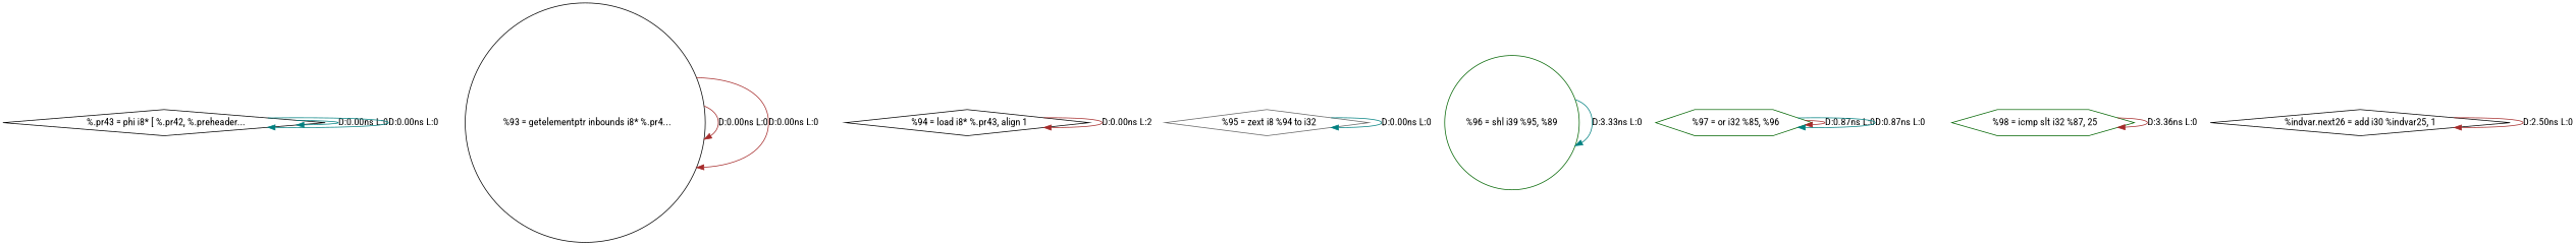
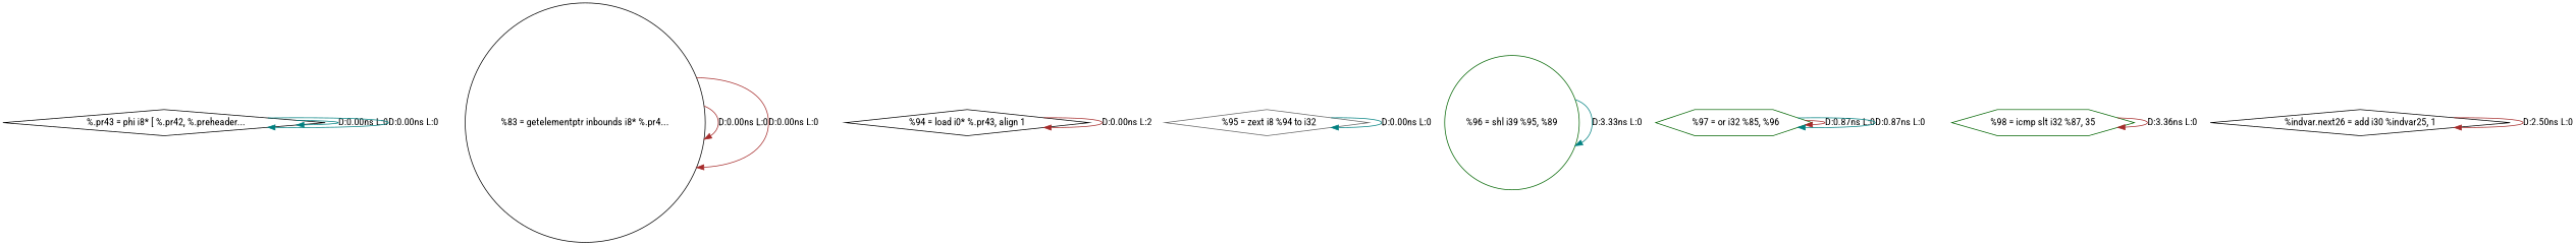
  digraph {
    fontname="Roboto Condensed"
    node [color=black fontname="Roboto Condensed" shape=diamond]
    edge [color=brown fontname="Roboto Condensed"]
    n1 [label="  %.pr43 = phi i8* [ %.pr42, %.preheader..."]
-   n2 [label="  %93 = getelementptr inbounds i8* %.pr4..." shape=circle]
-   n3 [label="  %94 = load i8* %.pr43, align 1"]
+   n2 [label="%83 = getelementptr inbounds i8* %.pr4..." shape=circle]
+   n3 [label="%94 = load i0* %.pr43, align 1"]
    n4 [color=gray40 label="  %95 = zext i8 %94 to i32"]
    n5 [color=darkgreen label="%96 = shl i39 %95, %89" shape=circle]
    n6 [color=darkgreen label="  %97 = or i32 %85, %96" shape=hexagon]
-   n7 [color=darkgreen label="  %98 = icmp slt i32 %87, 25" shape=hexagon]
+   n7 [color=darkgreen label="%98 = icmp slt i32 %87, 35" shape=hexagon]
    n8 [label="%indvar.next26 = add i30 %indvar25, 1"]
    n1 -> n1 [color=teal label="D:0.00ns L:0"]
    n1 -> n1 [color=teal label="D:0.00ns L:0"]
    n2 -> n2 [label="D:0.00ns L:0"]
    n2 -> n2 [label="D:0.00ns L:0"]
    n3 -> n3 [label="D:0.00ns L:2"]
    n4 -> n4 [color=teal label="D:0.00ns L:0"]
    n5 -> n5 [color=teal label="D:3.33ns L:0"]
    n6 -> n6 [label="D:0.87ns L:0"]
    n6 -> n6 [color=teal label="D:0.87ns L:0"]
    n7 -> n7 [label="D:3.36ns L:0"]
    n8 -> n8 [label="D:2.50ns L:0"]
  }
